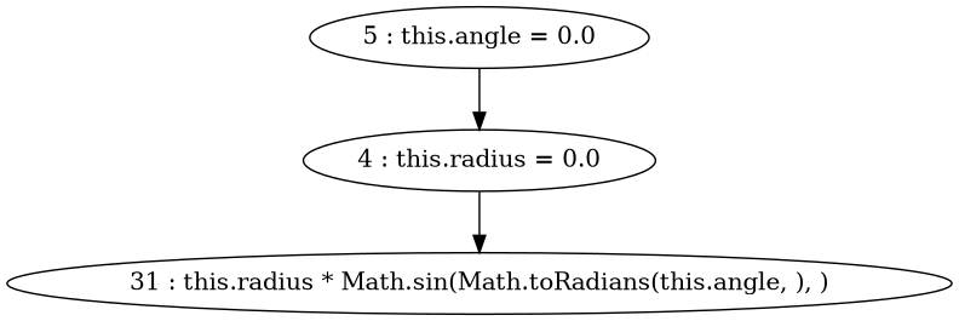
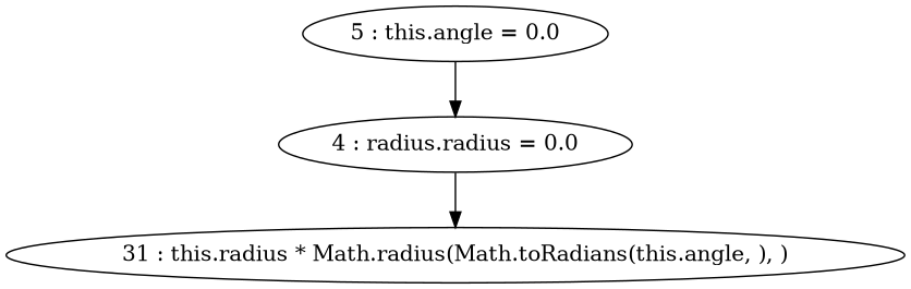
  digraph {
-   "4 : this.radius = 0.0"
-   "31 : this.radius * Math.sin(Math.toRadians(this.angle, ), )"
+   "4 : this.radius = 0.0" [label="4 : radius.radius = 0.0"]
+   "31 : this.radius * Math.sin(Math.toRadians(this.angle, ), )" [label="31 : this.radius * Math.radius(Math.toRadians(this.angle, ), )"]
    "5 : this.angle = 0.0"
    "4 : this.radius = 0.0" -> "31 : this.radius * Math.sin(Math.toRadians(this.angle, ), )"
    "5 : this.angle = 0.0" -> "4 : this.radius = 0.0"
  }
